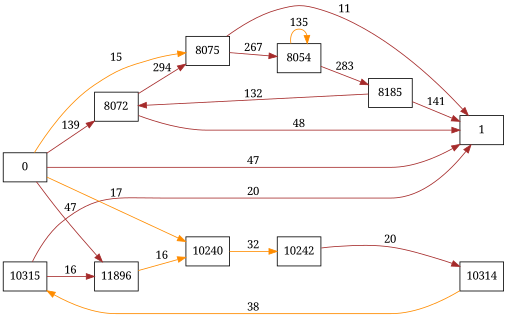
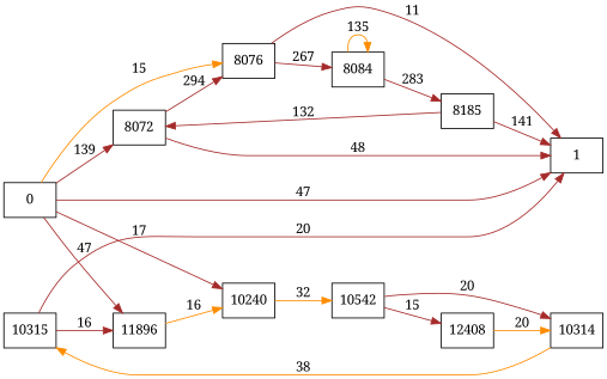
  digraph {
    fontname="Noto Serif"
    rankdir=LR
    node [fontname="Noto Serif" shape=rectangle]
    edge [color=brown fontname="Noto Serif"]
    8072
-   8076 [label=8075]
+   8076
    1
-   8084 [label=8054]
+   8084
    8185
    10240
-   10242
+   10242 [label=10542]
    10314
+   12408
    10315
    11896
    0
    8072 -> 8076 [label=294]
    8072 -> 1 [label=48]
    8076 -> 1 [label=11]
    8076 -> 8084 [label=267]
    8084 -> 8084 [color=darkorange label=135]
    8084 -> 8185 [label=283]
    8185 -> 8072 [label=132]
    8185 -> 1 [label=141]
    10240 -> 10242 [color=darkorange label=32]
    10242 -> 10314 [label=20]
+   10242 -> 12408 [label=15]
    10314 -> 10315 [color=darkorange label=38]
+   12408 -> 10314 [color=darkorange label=20]
    10315 -> 1 [label=20]
    10315 -> 11896 [label=16]
    11896 -> 10240 [color=darkorange label=16]
    0 -> 8072 [label=139]
    0 -> 8076 [color=darkorange label=15]
    0 -> 1 [label=47]
-   0 -> 10240 [color=darkorange label=17]
+   0 -> 10240 [label=17]
    0 -> 11896 [label=47]
  }
